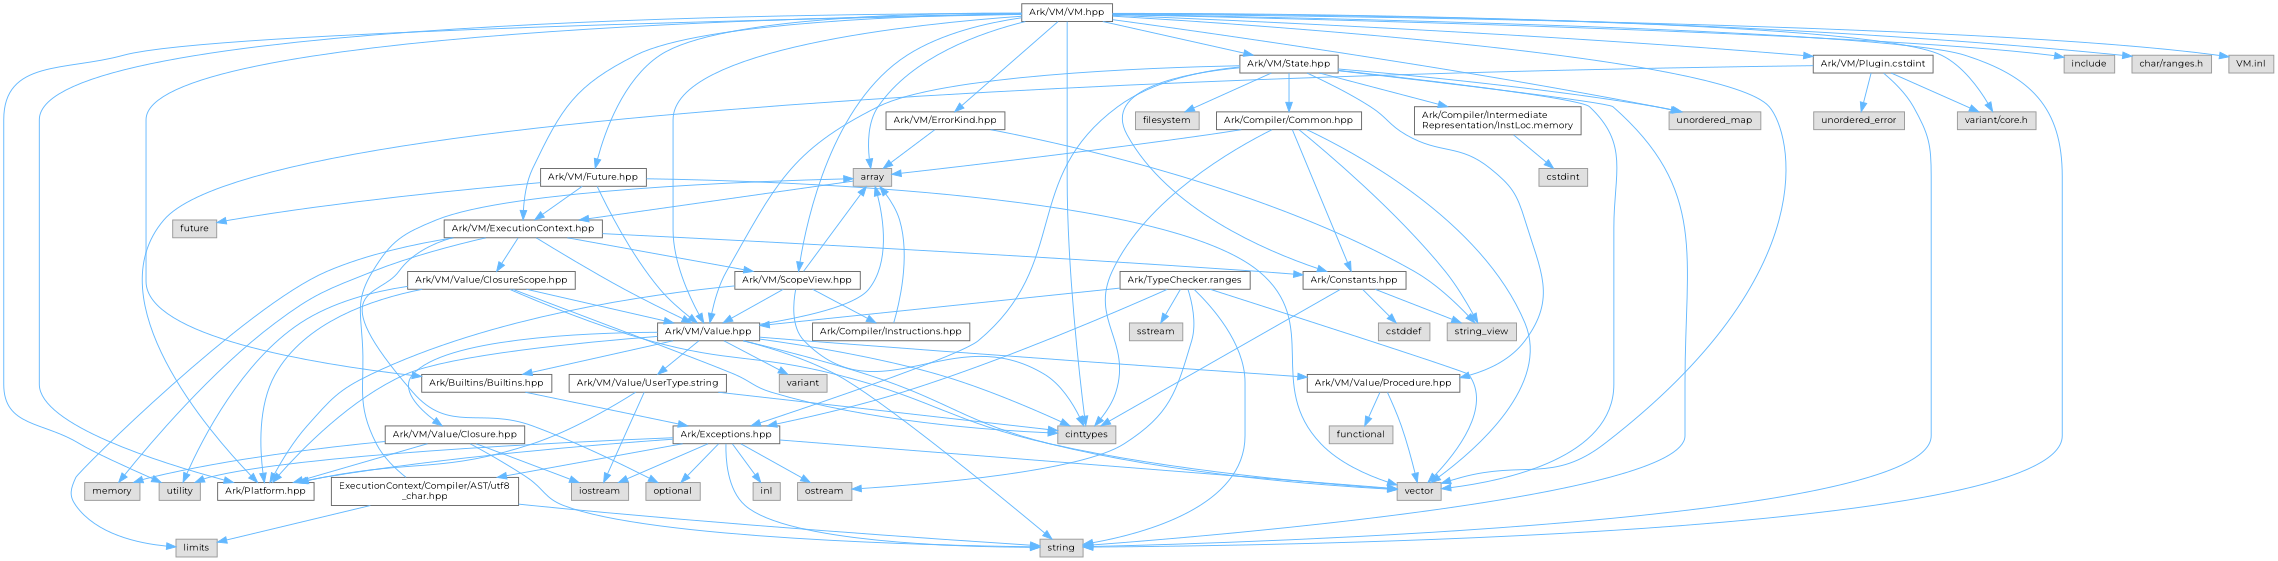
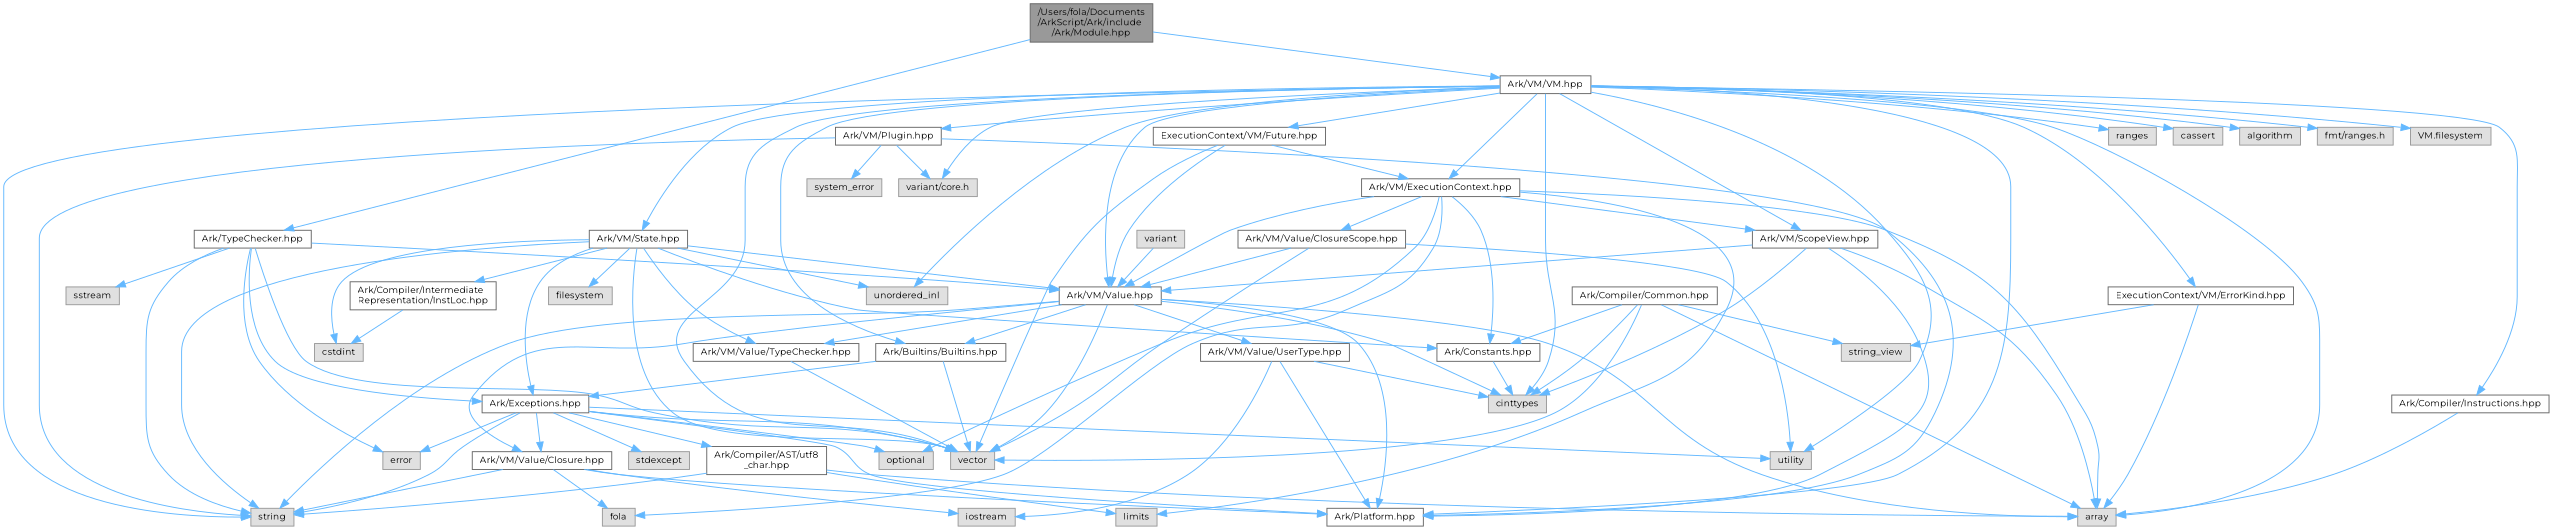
  digraph {
    fontname=Montserrat
    node [color=grey60 fillcolor="#E0E0E0" fontname=Montserrat fontsize=10 shape=box style=filled]
    edge [color=steelblue1 fontname=Montserrat fontsize=10 labelfontname=Helvetica labelfontsize=10 style=solid]
+   n1 [color=gray40 fillcolor=grey60 fontcolor=black height=0.2 label="/Users/fola/Documents\l/ArkScript/Ark/include\l/Ark/Module.hpp" width=0.4]
    n2 [color=grey40 fillcolor=white height=0.2 label="Ark/VM/VM.hpp" width=0.4]
-   n3 [color=grey40 fillcolor=white height=0.2 label="Ark/TypeChecker.ranges" width=0.4]
+   n3 [color=grey40 fillcolor=white height=0.2 label="Ark/TypeChecker.hpp" width=0.4]
    n4 [height=0.2 label=array width=0.4]
    n5 [height=0.2 label=vector width=0.4]
    n6 [height=0.2 label=string width=0.4]
-   n8 [height=0.2 label=include width=0.4]
+   n7 [height=0.2 label=ranges width=0.4]
+   n8 [height=0.2 label=cassert width=0.4]
    n9 [height=0.2 label=utility width=0.4]
    n10 [height=0.2 label=cinttypes width=0.4]
-   n11 [height=0.2 label=unordered_map width=0.4]
+   n11 [height=0.2 label=unordered_inl width=0.4]
+   n12 [height=0.2 label=algorithm width=0.4]
    n13 [height=0.2 label="variant/core.h" width=0.4]
-   n14 [height=0.2 label="char/ranges.h" width=0.4]
+   n14 [height=0.2 label="fmt/ranges.h" width=0.4]
    n15 [color=grey40 fillcolor=white height=0.2 label="Ark/Compiler/Instructions.hpp" width=0.4]
    n16 [color=grey40 fillcolor=white height=0.2 label="Ark/VM/Value.hpp" width=0.4]
    n17 [color=grey40 fillcolor=white height=0.2 label="Ark/Platform.hpp" width=0.4]
    n18 [color=grey40 fillcolor=white height=0.2 label="Ark/VM/State.hpp" width=0.4]
    n19 [color=grey40 fillcolor=white height=0.2 label="Ark/VM/ScopeView.hpp" width=0.4]
-   n20 [color=grey40 fillcolor=white height=0.2 label="Ark/VM/ErrorKind.hpp" width=0.4]
+   n20 [color=grey40 fillcolor=white height=0.2 label="ExecutionContext/VM/ErrorKind.hpp" width=0.4]
    n21 [color=grey40 fillcolor=white height=0.2 label="Ark/VM/ExecutionContext.hpp" width=0.4]
    n22 [color=grey40 fillcolor=white height=0.2 label="Ark/Builtins/Builtins.hpp" width=0.4]
-   n23 [color=grey40 fillcolor=white height=0.2 label="Ark/VM/Plugin.cstdint" width=0.4]
-   n24 [color=grey40 fillcolor=white height=0.2 label="Ark/VM/Future.hpp" width=0.4]
-   n25 [height=0.2 label="VM.inl" width=0.4]
+   n23 [color=grey40 fillcolor=white height=0.2 label="Ark/VM/Plugin.hpp" width=0.4]
+   n24 [color=grey40 fillcolor=white height=0.2 label="ExecutionContext/VM/Future.hpp" width=0.4]
+   n25 [height=0.2 label="VM.filesystem" width=0.4]
    n26 [color=grey40 fillcolor=white height=0.2 label="Ark/Exceptions.hpp" width=0.4]
-   n27 [height=0.2 label=ostream width=0.4]
+   n27 [height=0.2 label=error width=0.4]
    n28 [height=0.2 label=sstream width=0.4]
    n29 [height=0.2 label=variant width=0.4]
    n30 [color=grey40 fillcolor=white height=0.2 label="Ark/VM/Value/Closure.hpp" width=0.4]
-   n31 [color=grey40 fillcolor=white height=0.2 label="Ark/VM/Value/UserType.string" width=0.4]
-   n32 [color=grey40 fillcolor=white height=0.2 label="Ark/VM/Value/Procedure.hpp" width=0.4]
+   n31 [color=grey40 fillcolor=white height=0.2 label="Ark/VM/Value/UserType.hpp" width=0.4]
+   n32 [color=grey40 fillcolor=white height=0.2 label="Ark/VM/Value/TypeChecker.hpp" width=0.4]
    n33 [height=0.2 label=filesystem width=0.4]
    n34 [color=grey40 fillcolor=white height=0.2 label="Ark/Constants.hpp" width=0.4]
    n35 [color=grey40 fillcolor=white height=0.2 label="Ark/Compiler/Common.hpp" width=0.4]
-   n36 [color=grey40 fillcolor=white height=0.2 label="Ark/Compiler/Intermediate\lRepresentation/InstLoc.memory" width=0.4]
+   n36 [color=grey40 fillcolor=white height=0.2 label="Ark/Compiler/Intermediate\lRepresentation/InstLoc.hpp" width=0.4]
    n37 [height=0.2 label=string_view width=0.4]
-   n38 [height=0.2 label=memory width=0.4]
+   n38 [height=0.2 label=fola width=0.4]
    n39 [height=0.2 label=optional width=0.4]
    n40 [height=0.2 label=limits width=0.4]
    n41 [color=grey40 fillcolor=white height=0.2 label="Ark/VM/Value/ClosureScope.hpp" width=0.4]
-   n42 [height=0.2 label=unordered_error width=0.4]
-   n43 [height=0.2 label=future width=0.4]
+   n42 [height=0.2 label=system_error width=0.4]
    n44 [height=0.2 label=iostream width=0.4]
-   n45 [height=0.2 label=functional width=0.4]
-   n46 [height=0.2 label=cstddef width=0.4]
-   n47 [height=0.2 label=inl width=0.4]
-   n48 [color=grey40 fillcolor=white height=0.2 label="ExecutionContext/Compiler/AST/utf8\l_char.hpp" width=0.4]
+   n47 [height=0.2 label=stdexcept width=0.4]
+   n48 [color=grey40 fillcolor=white height=0.2 label="Ark/Compiler/AST/utf8\l_char.hpp" width=0.4]
    n49 [height=0.2 label=cstdint width=0.4]
+   n1 -> n2
+   n1 -> n3
    n2 -> n4
    n2 -> n5
    n2 -> n6
+   n2 -> n7
    n2 -> n8
    n2 -> n9
    n2 -> n10
    n2 -> n11
+   n2 -> n12
    n2 -> n13
    n2 -> n14
-   n19 -> n15
+   n2 -> n15
    n2 -> n16
    n2 -> n17
    n2 -> n18
    n2 -> n19
    n2 -> n20
    n2 -> n21
    n2 -> n22
    n2 -> n23
    n2 -> n24
    n2 -> n25
    n3 -> n5
    n3 -> n6
    n3 -> n16
    n3 -> n26
    n3 -> n27
    n3 -> n28
    n15 -> n4
    n16 -> n4
    n16 -> n5
    n16 -> n6
    n16 -> n10
    n16 -> n17
    n16 -> n22
-   n16 -> n29
+   n29 -> n16
    n16 -> n30
    n16 -> n31
    n16 -> n32
    n18 -> n5
    n18 -> n6
    n18 -> n11
    n18 -> n16
    n18 -> n26
    n18 -> n32
    n18 -> n33
    n18 -> n34
-   n18 -> n35
+   n18 -> n49
    n18 -> n36
    n19 -> n4
    n19 -> n10
    n19 -> n16
    n19 -> n17
    n20 -> n4
    n20 -> n37
-   n4 -> n21
+   n21 -> n4
    n21 -> n16
    n21 -> n19
    n21 -> n34
    n21 -> n38
    n21 -> n39
    n21 -> n40
    n21 -> n41
+   n22 -> n5
    n22 -> n26
    n23 -> n6
    n23 -> n13
    n23 -> n17
    n23 -> n42
    n24 -> n5
    n24 -> n16
    n24 -> n21
-   n24 -> n43
    n26 -> n5
    n26 -> n6
    n26 -> n9
    n26 -> n17
    n26 -> n27
    n26 -> n39
-   n26 -> n44
+   n26 -> n30
    n26 -> n47
    n26 -> n48
    n30 -> n6
    n30 -> n17
    n30 -> n38
    n30 -> n44
    n31 -> n10
    n31 -> n17
    n31 -> n44
    n32 -> n5
-   n32 -> n45
    n34 -> n10
-   n34 -> n37
-   n34 -> n46
    n35 -> n4
    n35 -> n5
    n35 -> n10
    n35 -> n34
    n35 -> n37
    n36 -> n49
    n41 -> n5
    n41 -> n9
-   n41 -> n10
    n41 -> n16
-   n41 -> n17
    n48 -> n4
    n48 -> n6
    n48 -> n40
  }
